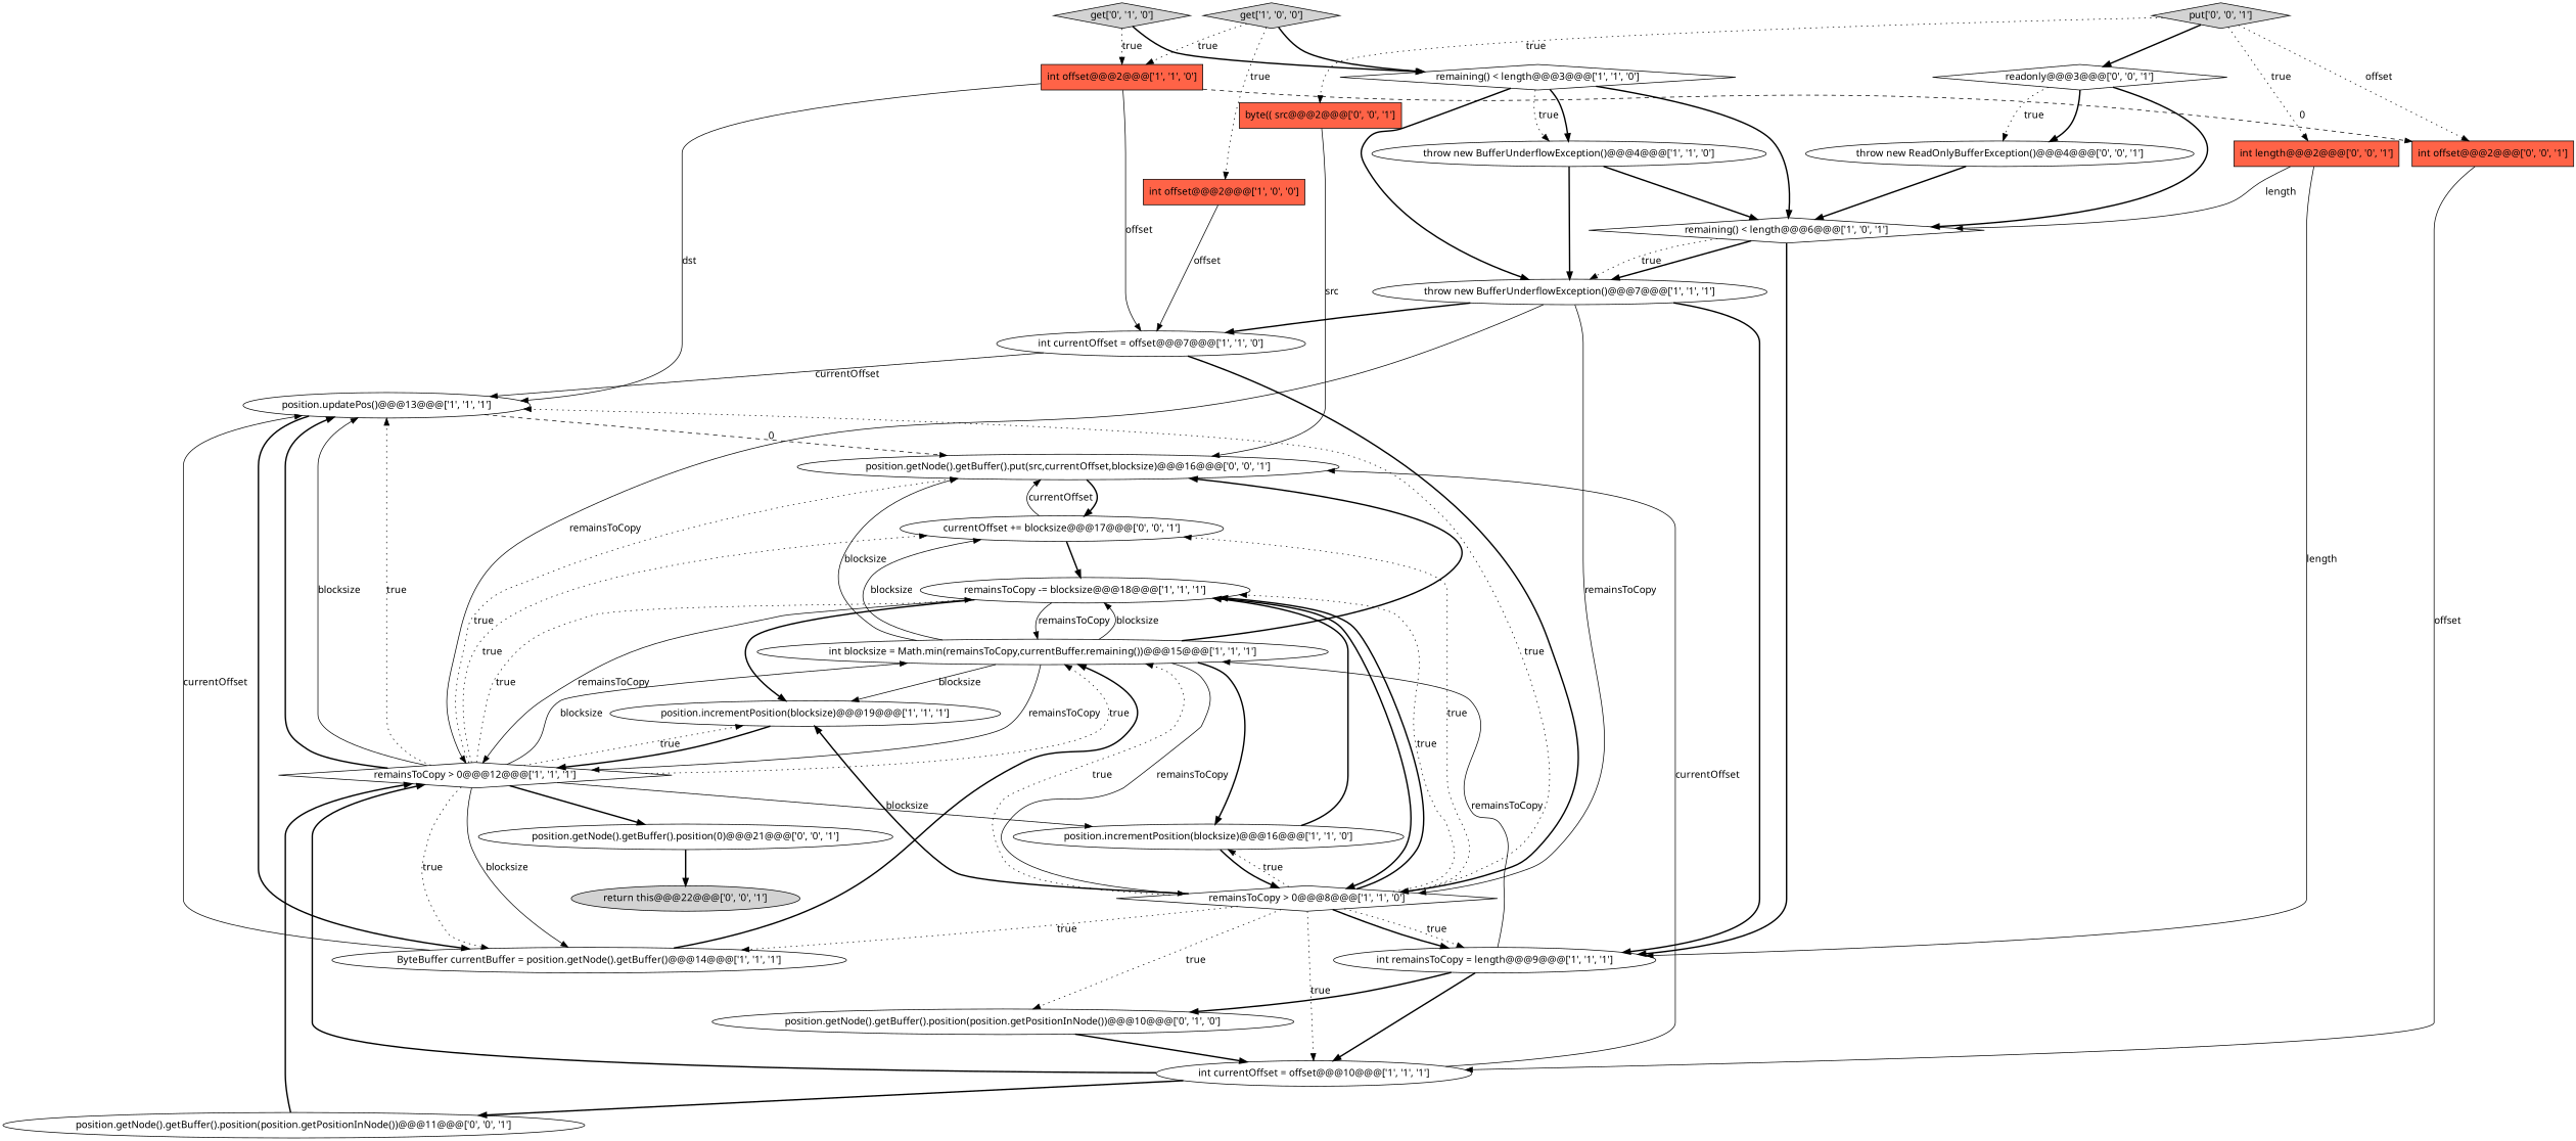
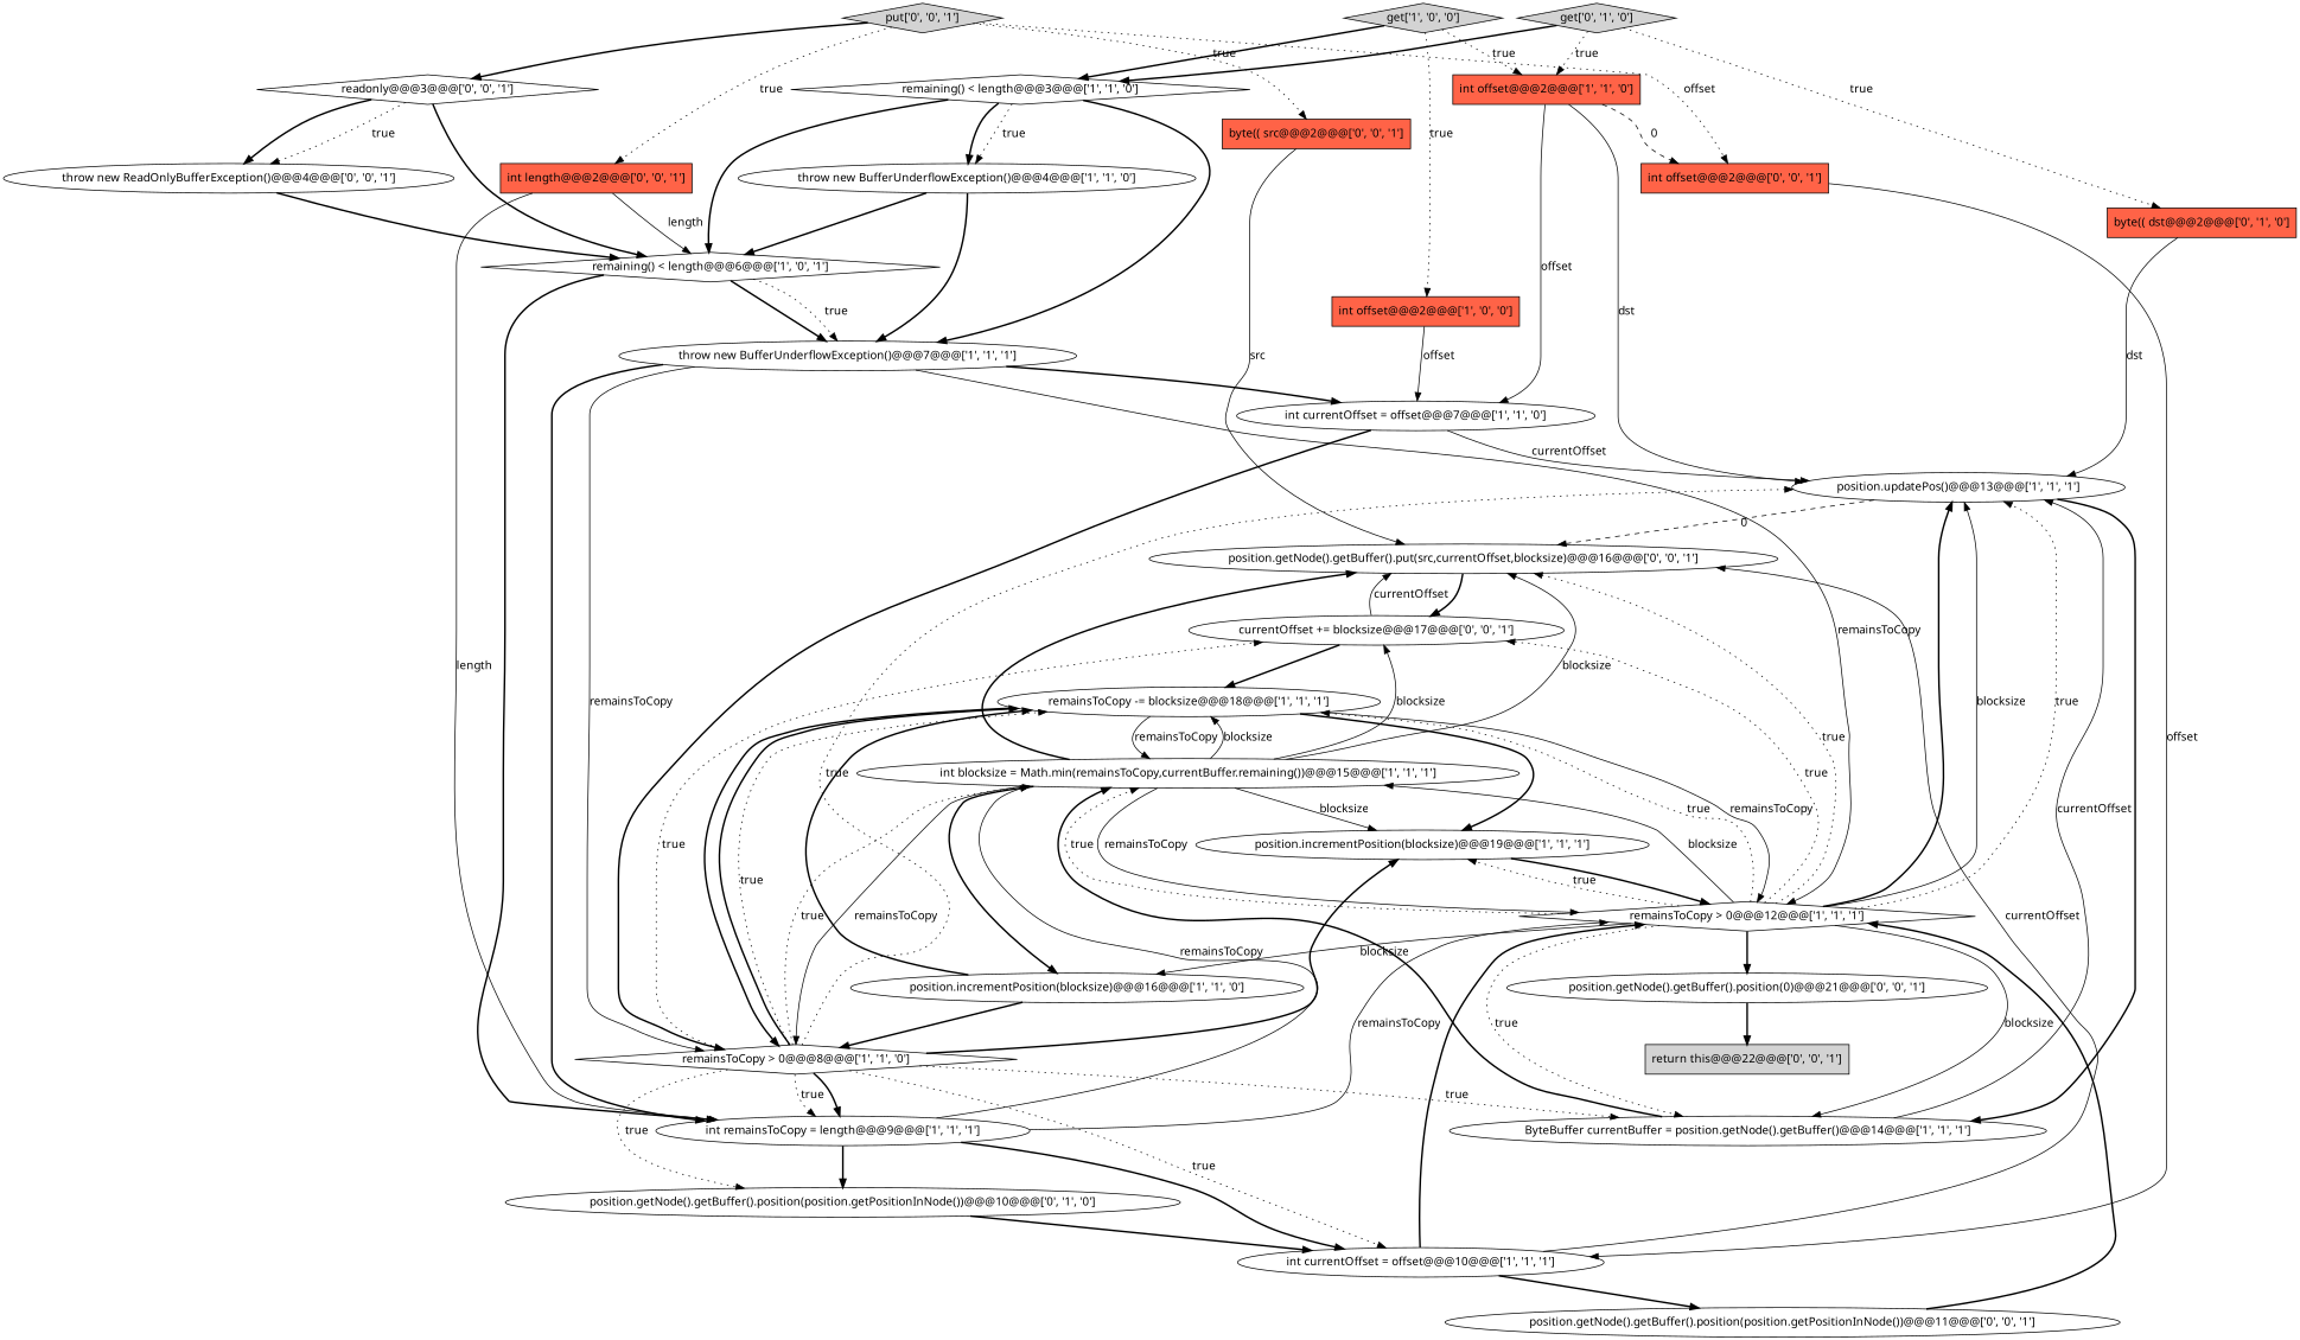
  digraph {
    fontname="Noto Sans"
    node [fillcolor=white fontname="Noto Sans" shape=ellipse style=filled]
    edge [fontname="Noto Sans" style=bold]
    n1 [label="position.updatePos()@@@13@@@['1', '1', '1']"]
    n2 [label="position.getNode().getBuffer().put(src,currentOffset,blocksize)@@@16@@@['0', '0', '1']"]
    n3 [label="ByteBuffer currentBuffer = position.getNode().getBuffer()@@@14@@@['1', '1', '1']"]
    n4 [label="currentOffset += blocksize@@@17@@@['0', '0', '1']"]
    n5 [label="int blocksize = Math.min(remainsToCopy,currentBuffer.remaining())@@@15@@@['1', '1', '1']"]
    n6 [label="throw new ReadOnlyBufferException()@@@4@@@['0', '0', '1']"]
    n7 [label="remaining() < length@@@6@@@['1', '0', '1']" shape=diamond]
    n8 [label="throw new BufferUnderflowException()@@@7@@@['1', '1', '1']"]
    n9 [label="int remainsToCopy = length@@@9@@@['1', '1', '1']"]
    n10 [label="int currentOffset = offset@@@7@@@['1', '1', '0']"]
    n11 [label="remainsToCopy > 0@@@12@@@['1', '1', '1']" shape=diamond]
    n12 [label="remainsToCopy > 0@@@8@@@['1', '1', '0']" shape=diamond]
    n13 [label="int currentOffset = offset@@@10@@@['1', '1', '1']"]
    n14 [label="position.getNode().getBuffer().position(position.getPositionInNode())@@@10@@@['0', '1', '0']"]
    n15 [fillcolor=tomato label="int offset@@@2@@@['1', '0', '0']" shape=box]
    n16 [label="position.getNode().getBuffer().position(0)@@@21@@@['0', '0', '1']"]
-   n17 [fillcolor=lightgray label="return this@@@22@@@['0', '0', '1']"]
+   n17 [fillcolor=lightgray label="return this@@@22@@@['0', '0', '1']" shape=box]
    n18 [label="position.incrementPosition(blocksize)@@@16@@@['1', '1', '0']"]
    n19 [label="remainsToCopy -= blocksize@@@18@@@['1', '1', '1']"]
    n20 [label="position.incrementPosition(blocksize)@@@19@@@['1', '1', '1']"]
    n21 [label="position.getNode().getBuffer().position(position.getPositionInNode())@@@11@@@['0', '0', '1']"]
    n22 [label="readonly@@@3@@@['0', '0', '1']" shape=diamond]
    n23 [fillcolor=tomato label="byte(( src@@@2@@@['0', '0', '1']" shape=box]
    n24 [fillcolor=tomato label="int length@@@2@@@['0', '0', '1']" shape=box]
    n25 [label="remaining() < length@@@3@@@['1', '1', '0']" shape=diamond]
    n26 [label="throw new BufferUnderflowException()@@@4@@@['1', '1', '0']"]
    n27 [fillcolor=tomato label="int offset@@@2@@@['1', '1', '0']" shape=box]
    n28 [fillcolor=tomato label="int offset@@@2@@@['0', '0', '1']" shape=box]
+   n29 [fillcolor=tomato label="byte(( dst@@@2@@@['0', '1', '0']" shape=box]
    n30 [fillcolor=lightgray label="put['0', '0', '1']" shape=diamond]
    n31 [fillcolor=lightgray label="get['0', '1', '0']" shape=diamond]
    n32 [fillcolor=lightgray label="get['1', '0', '0']" shape=diamond]
    n1 -> n2 [label=0 style=dashed]
    n1 -> n3
    n2 -> n4
    n3 -> n1 [label=currentOffset style=solid]
    n3 -> n5
    n4 -> n2 [label=currentOffset style=solid]
    n4 -> n19
    n5 -> n2
    n5 -> n2 [label=blocksize style=solid]
    n5 -> n4 [label=blocksize style=solid]
    n5 -> n11 [label=remainsToCopy style=solid]
    n5 -> n12 [label=remainsToCopy style=solid]
    n5 -> n18
    n5 -> n19 [label=blocksize style=solid]
    n5 -> n20 [label=blocksize style=solid]
    n6 -> n7
    n7 -> n8
    n7 -> n8 [label=true style=dotted]
    n7 -> n9
    n8 -> n9
    n8 -> n10
    n8 -> n11 [label=remainsToCopy style=solid]
    n8 -> n12 [label=remainsToCopy style=solid]
    n9 -> n5 [label=remainsToCopy style=solid]
+   n9 -> n11 [label=remainsToCopy style=solid]
    n9 -> n13
    n9 -> n14
    n10 -> n1 [label=currentOffset style=solid]
    n10 -> n12
    n11 -> n1
    n11 -> n1 [label=blocksize style=solid]
    n11 -> n1 [label=true style=dotted]
    n11 -> n2 [label=true style=dotted]
    n11 -> n3 [label=true style=dotted]
    n11 -> n3 [label=blocksize style=solid]
    n11 -> n4 [label=true style=dotted]
    n11 -> n5 [label=blocksize style=solid]
    n11 -> n5 [label=true style=dotted]
    n11 -> n16
    n11 -> n18 [label=blocksize style=solid]
    n11 -> n19 [label=true style=dotted]
    n11 -> n20 [label=true style=dotted]
    n12 -> n1 [label=true style=dotted]
    n12 -> n3 [label=true style=dotted]
    n12 -> n4 [label=true style=dotted]
    n12 -> n5 [label=true style=dotted]
    n12 -> n9
    n12 -> n9 [label=true style=dotted]
    n12 -> n13 [label=true style=dotted]
    n12 -> n14 [label=true style=dotted]
-   n12 -> n18 [label=true style=dotted]
    n12 -> n19
    n12 -> n19 [label=true style=dotted]
    n12 -> n20
    n13 -> n2 [label=currentOffset style=solid]
    n13 -> n11
    n13 -> n21
    n14 -> n13
    n15 -> n10 [label=offset style=solid]
    n16 -> n17
    n18 -> n12
    n18 -> n19
    n19 -> n5 [label=remainsToCopy style=solid]
    n19 -> n11 [label=remainsToCopy style=solid]
    n19 -> n12
    n19 -> n20
    n20 -> n11
    n21 -> n11
    n22 -> n6 [label=true style=dotted]
    n22 -> n6
    n22 -> n7
    n23 -> n2 [label=src style=solid]
    n24 -> n7 [label=length style=solid]
    n24 -> n9 [label=length style=solid]
    n25 -> n7
    n25 -> n8
    n25 -> n26 [label=true style=dotted]
    n25 -> n26
    n26 -> n7
    n26 -> n8
    n27 -> n1 [label=dst style=solid]
    n27 -> n10 [label=offset style=solid]
    n27 -> n28 [label=0 style=dashed]
    n28 -> n13 [label=offset style=solid]
+   n29 -> n1 [label=dst style=solid]
    n30 -> n22
    n30 -> n23 [label=true style=dotted]
    n30 -> n24 [label=true style=dotted]
    n30 -> n28 [label=offset style=dotted]
    n31 -> n25
    n31 -> n27 [label=true style=dotted]
+   n31 -> n29 [label=true style=dotted]
    n32 -> n15 [label=true style=dotted]
    n32 -> n25
    n32 -> n27 [label=true style=dotted]
  }
